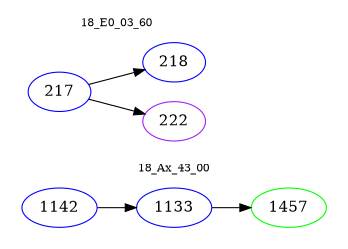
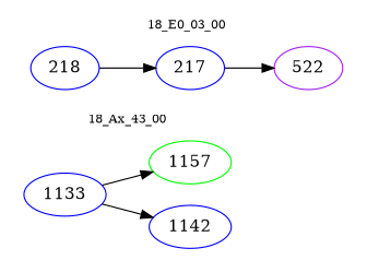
  digraph {
    rankdir=LR
    node [color=blue]
    edge [color=black]
    n1 [label=1133]
    n2 [label=1142]
-   n3 [color=green label=1457]
+   n3 [color=green label=1157]
    n4 [label=217]
-   n5 [color=purple label=222]
+   n5 [color=purple label=522]
    n6 [label=218]
    subgraph cluster_1 {
      color=white
      fontsize=10
      label="18_Ax_43_00"
      n1
      n2
      n3
    }
    subgraph cluster_2 {
      color=white
      fontsize=10
-     label="18_E0_03_60"
+     label="18_E0_03_00"
      n4
      n5
      n6
    }
-   n2 -> n1
+   n1 -> n2
    n1 -> n3
    n4 -> n5
-   n4 -> n6
+   n6 -> n4
  }
